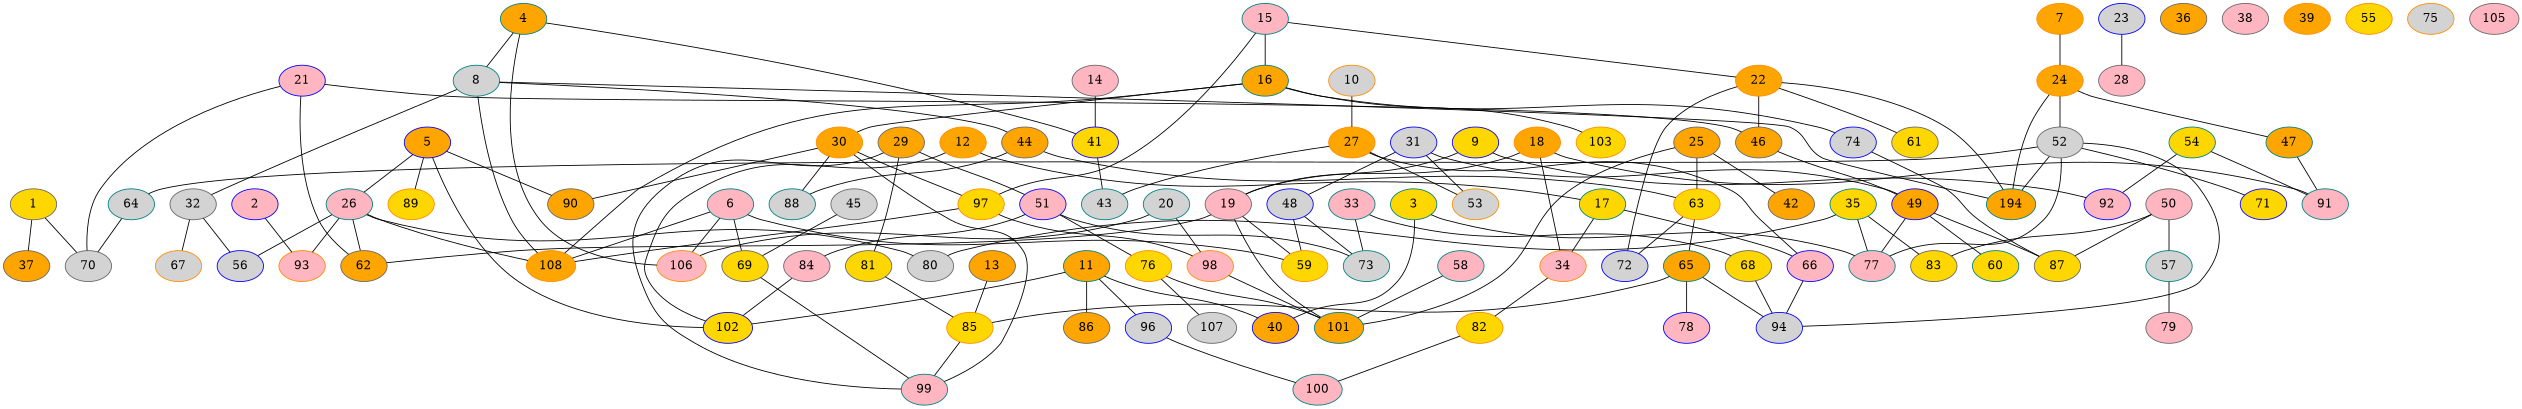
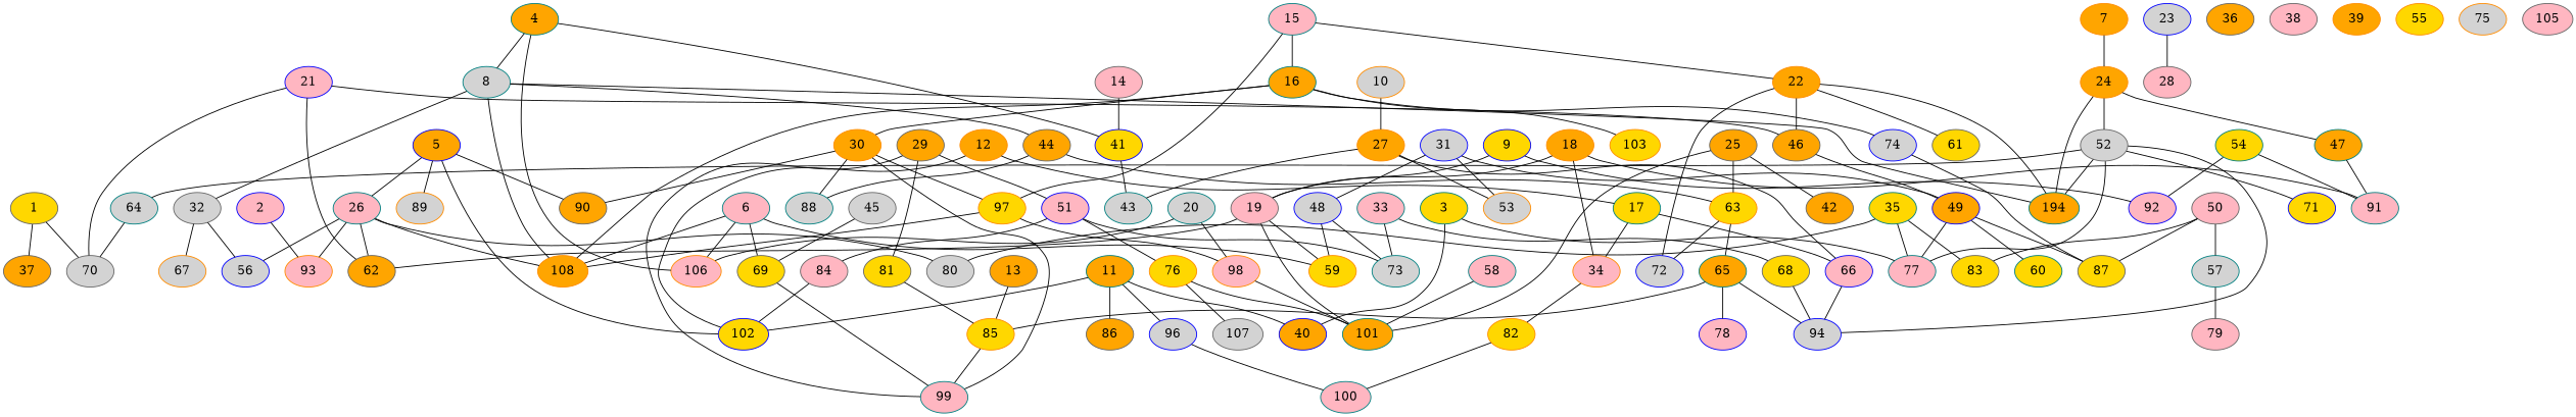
  graph {
    node [color=gray40 fillcolor=orange style=filled]
    1 [fillcolor=gold]
    37
    70 [fillcolor=lightgrey]
    2 [color=blue fillcolor=lightpink]
    93 [color=darkorange fillcolor=lightpink]
    3 [color=teal fillcolor=gold]
    40 [color=blue]
    77 [color=teal fillcolor=lightpink]
    4 [color=teal]
    8 [color=teal fillcolor=lightgrey]
    41 [color=blue fillcolor=gold]
    106 [color=darkorange fillcolor=lightpink]
    108 [color=darkorange]
    32 [fillcolor=lightgrey]
    44
    n16 [color=teal label=194]
    43 [color=teal fillcolor=lightgrey]
    5 [color=blue]
    26 [color=teal fillcolor=lightpink]
-   89 [color=darkorange fillcolor=gold]
+   89 [color=darkorange fillcolor=lightgrey]
    90
    102 [color=blue fillcolor=gold]
    62
    56 [color=blue fillcolor=lightgrey]
    80 [fillcolor=lightgrey]
    6 [color=teal fillcolor=lightpink]
    59 [color=darkorange fillcolor=gold]
    69 [fillcolor=gold]
    99 [color=teal fillcolor=lightpink]
    7 [color=darkorange]
    24 [color=darkorange]
    47 [color=teal]
    52 [fillcolor=lightgrey]
    67 [color=darkorange fillcolor=lightgrey]
    63 [color=darkorange fillcolor=gold]
    88 [color=teal fillcolor=lightgrey]
    9 [color=blue fillcolor=gold]
    19 [fillcolor=lightpink]
    92 [color=blue fillcolor=lightpink]
    101 [color=teal]
    10 [color=darkorange fillcolor=lightgrey]
    27 [color=darkorange]
    66 [color=blue fillcolor=lightpink]
    53 [color=darkorange fillcolor=lightgrey]
    11 [color=teal]
    86
    96 [color=blue fillcolor=lightgrey]
    100 [color=teal fillcolor=lightpink]
    12 [color=darkorange]
    17 [color=teal fillcolor=gold]
    34 [color=darkorange fillcolor=lightpink]
    85 [color=darkorange fillcolor=gold]
    13
    14 [fillcolor=lightpink]
    15 [color=teal fillcolor=lightpink]
    16 [color=teal]
    22 [color=darkorange]
    97 [color=darkorange fillcolor=gold]
    30 [color=darkorange]
    74 [color=blue fillcolor=lightgrey]
    103 [color=darkorange fillcolor=gold]
    46
    61 [fillcolor=gold]
    72 [color=blue fillcolor=lightgrey]
    98 [color=darkorange fillcolor=lightpink]
    87 [fillcolor=gold]
    82 [color=darkorange fillcolor=gold]
    94 [color=blue fillcolor=lightgrey]
    18 [color=darkorange]
    91 [color=teal fillcolor=lightpink]
    20 [color=teal fillcolor=lightgrey]
    21 [color=blue fillcolor=lightpink]
    49 [color=blue]
    23 [color=blue fillcolor=lightgrey]
    28 [fillcolor=lightpink]
    64 [color=teal fillcolor=lightgrey]
    71 [color=blue fillcolor=gold]
    25
    42
    65 [color=teal]
    51 [color=blue fillcolor=lightpink]
    29
    81 [fillcolor=gold]
    73 [color=teal fillcolor=lightgrey]
    76 [color=darkorange fillcolor=gold]
    84 [fillcolor=lightpink]
    31 [color=blue fillcolor=lightgrey]
    48 [color=blue fillcolor=lightgrey]
    60 [color=teal fillcolor=gold]
    33 [color=teal fillcolor=lightpink]
    68 [fillcolor=gold]
    35 [color=teal fillcolor=gold]
    83 [fillcolor=gold]
    36
    38 [fillcolor=lightpink]
    39 [color=darkorange]
    45 [fillcolor=lightgrey]
    50 [fillcolor=lightpink]
    57 [color=teal fillcolor=lightgrey]
    79 [fillcolor=lightpink]
    107 [fillcolor=lightgrey]
    54 [color=teal fillcolor=gold]
    55 [color=darkorange fillcolor=gold]
    58 [color=teal fillcolor=lightpink]
    78 [color=blue fillcolor=lightpink]
    75 [color=darkorange fillcolor=lightgrey]
    105 [fillcolor=lightpink]
    1 -- 37
    1 -- 70
    2 -- 93
    3 -- 40
    3 -- 77
    4 -- 8
    4 -- 41
    4 -- 106
    8 -- 108
    8 -- 32
    8 -- 44
    8 -- n16
    41 -- 43
    32 -- 56
    32 -- 67
    44 -- 63
    44 -- 88
    5 -- 26
    5 -- 89
    5 -- 90
    5 -- 102
    26 -- 93
    26 -- 108
    26 -- 62
    26 -- 56
    26 -- 80
    6 -- 106
    6 -- 108
    6 -- 59
    6 -- 69
    69 -- 99
    7 -- 24
    24 -- n16
    24 -- 47
    24 -- 52
    47 -- 91
    52 -- 77
    52 -- n16
    52 -- 94
    52 -- 64
    52 -- 71
    63 -- 72
    63 -- 65
    9 -- 19
    9 -- 92
    19 -- 62
    19 -- 59
    19 -- 101
    10 -- 27
    27 -- 43
    27 -- 66
    27 -- 53
    66 -- 94
    11 -- 40
    11 -- 102
    11 -- 86
    11 -- 96
    96 -- 100
    12 -- 102
    12 -- 17
    17 -- 66
    17 -- 34
    34 -- 82
    85 -- 99
    13 -- 85
    14 -- 41
    15 -- 16
    15 -- 22
    15 -- 97
    16 -- 108
    16 -- 30
    16 -- 74
    16 -- 103
    22 -- n16
    22 -- 46
    22 -- 61
    22 -- 72
    97 -- 108
    97 -- 98
    30 -- 90
    30 -- 99
    30 -- 88
    30 -- 97
    74 -- 87
    46 -- 49
    98 -- 101
    82 -- 100
    18 -- 19
    18 -- 34
    18 -- 91
    20 -- 106
    20 -- 98
    21 -- 70
    21 -- 62
    21 -- 46
    49 -- 77
    49 -- 87
    49 -- 60
    23 -- 28
    64 -- 70
    25 -- 63
    25 -- 101
    25 -- 42
    65 -- 85
    65 -- 94
    65 -- 78
    51 -- 73
    51 -- 76
    51 -- 84
    29 -- 99
    29 -- 51
    29 -- 81
    81 -- 85
    76 -- 101
    76 -- 107
    84 -- 102
    31 -- 53
    31 -- 49
    31 -- 48
    48 -- 59
    48 -- 73
    33 -- 73
    33 -- 68
    68 -- 94
    35 -- 77
    35 -- 80
    35 -- 83
    45 -- 69
    50 -- 87
    50 -- 83
    50 -- 57
    57 -- 79
    54 -- 92
    54 -- 91
    58 -- 101
  }
